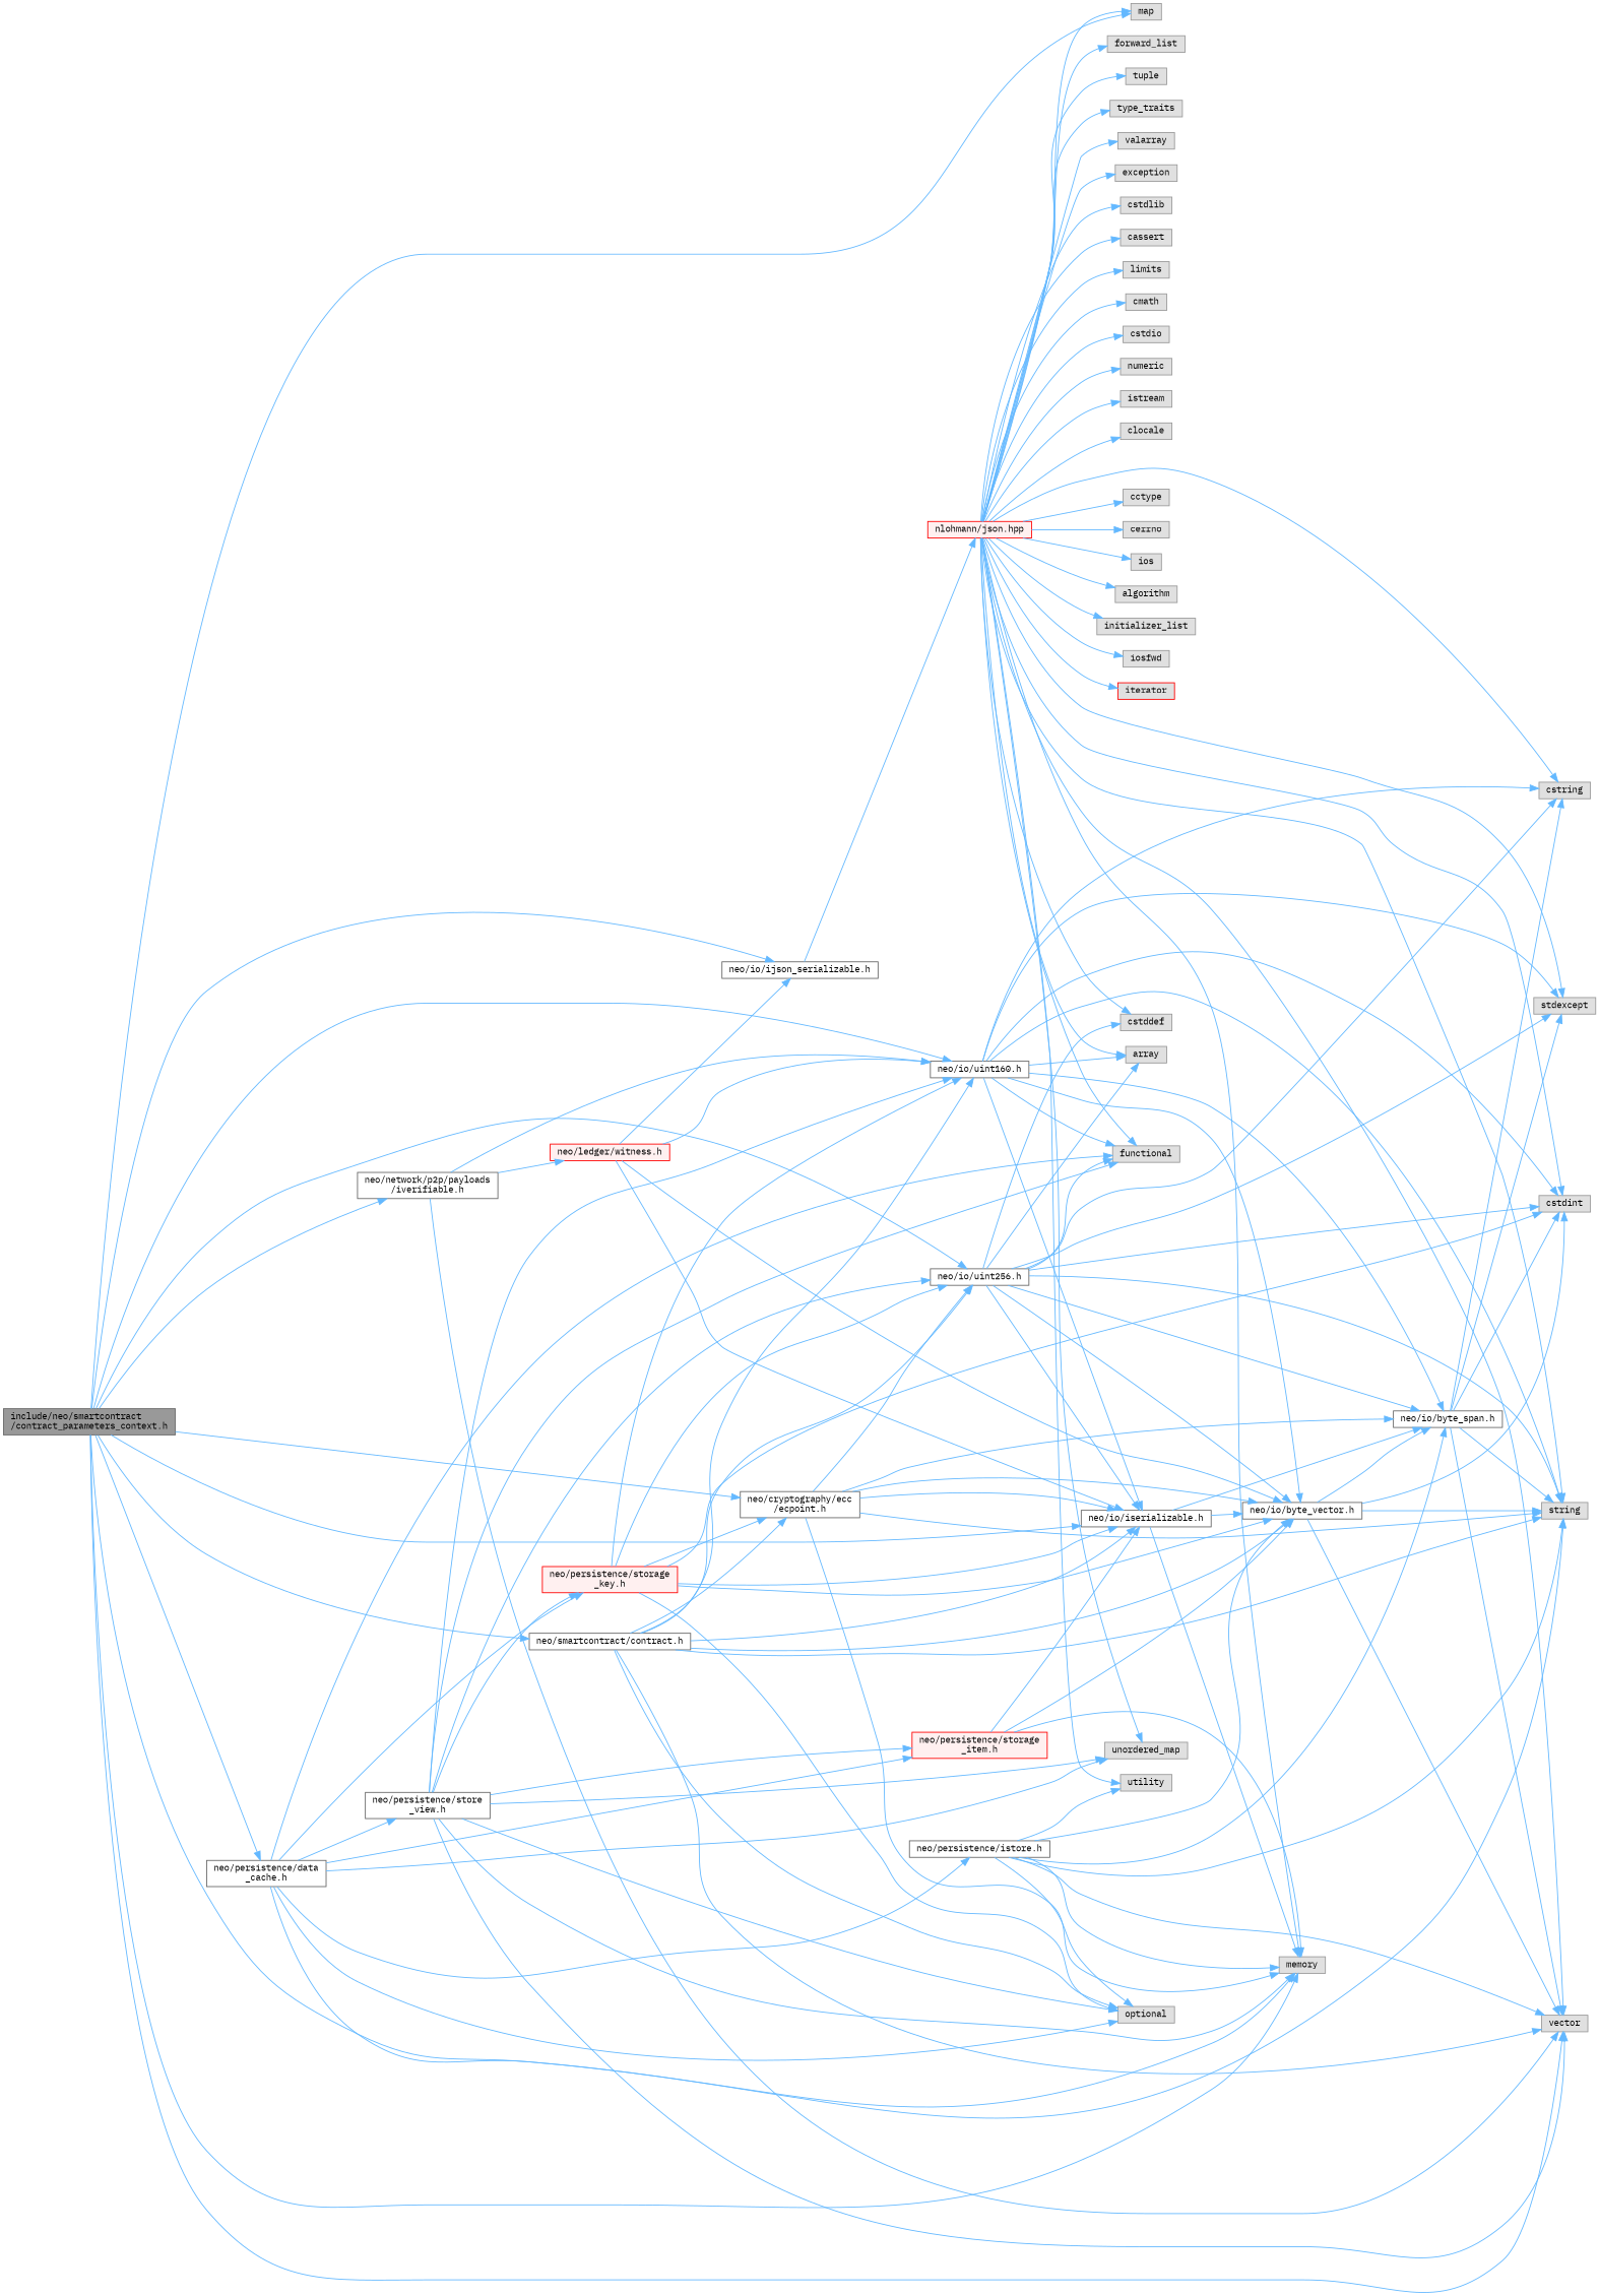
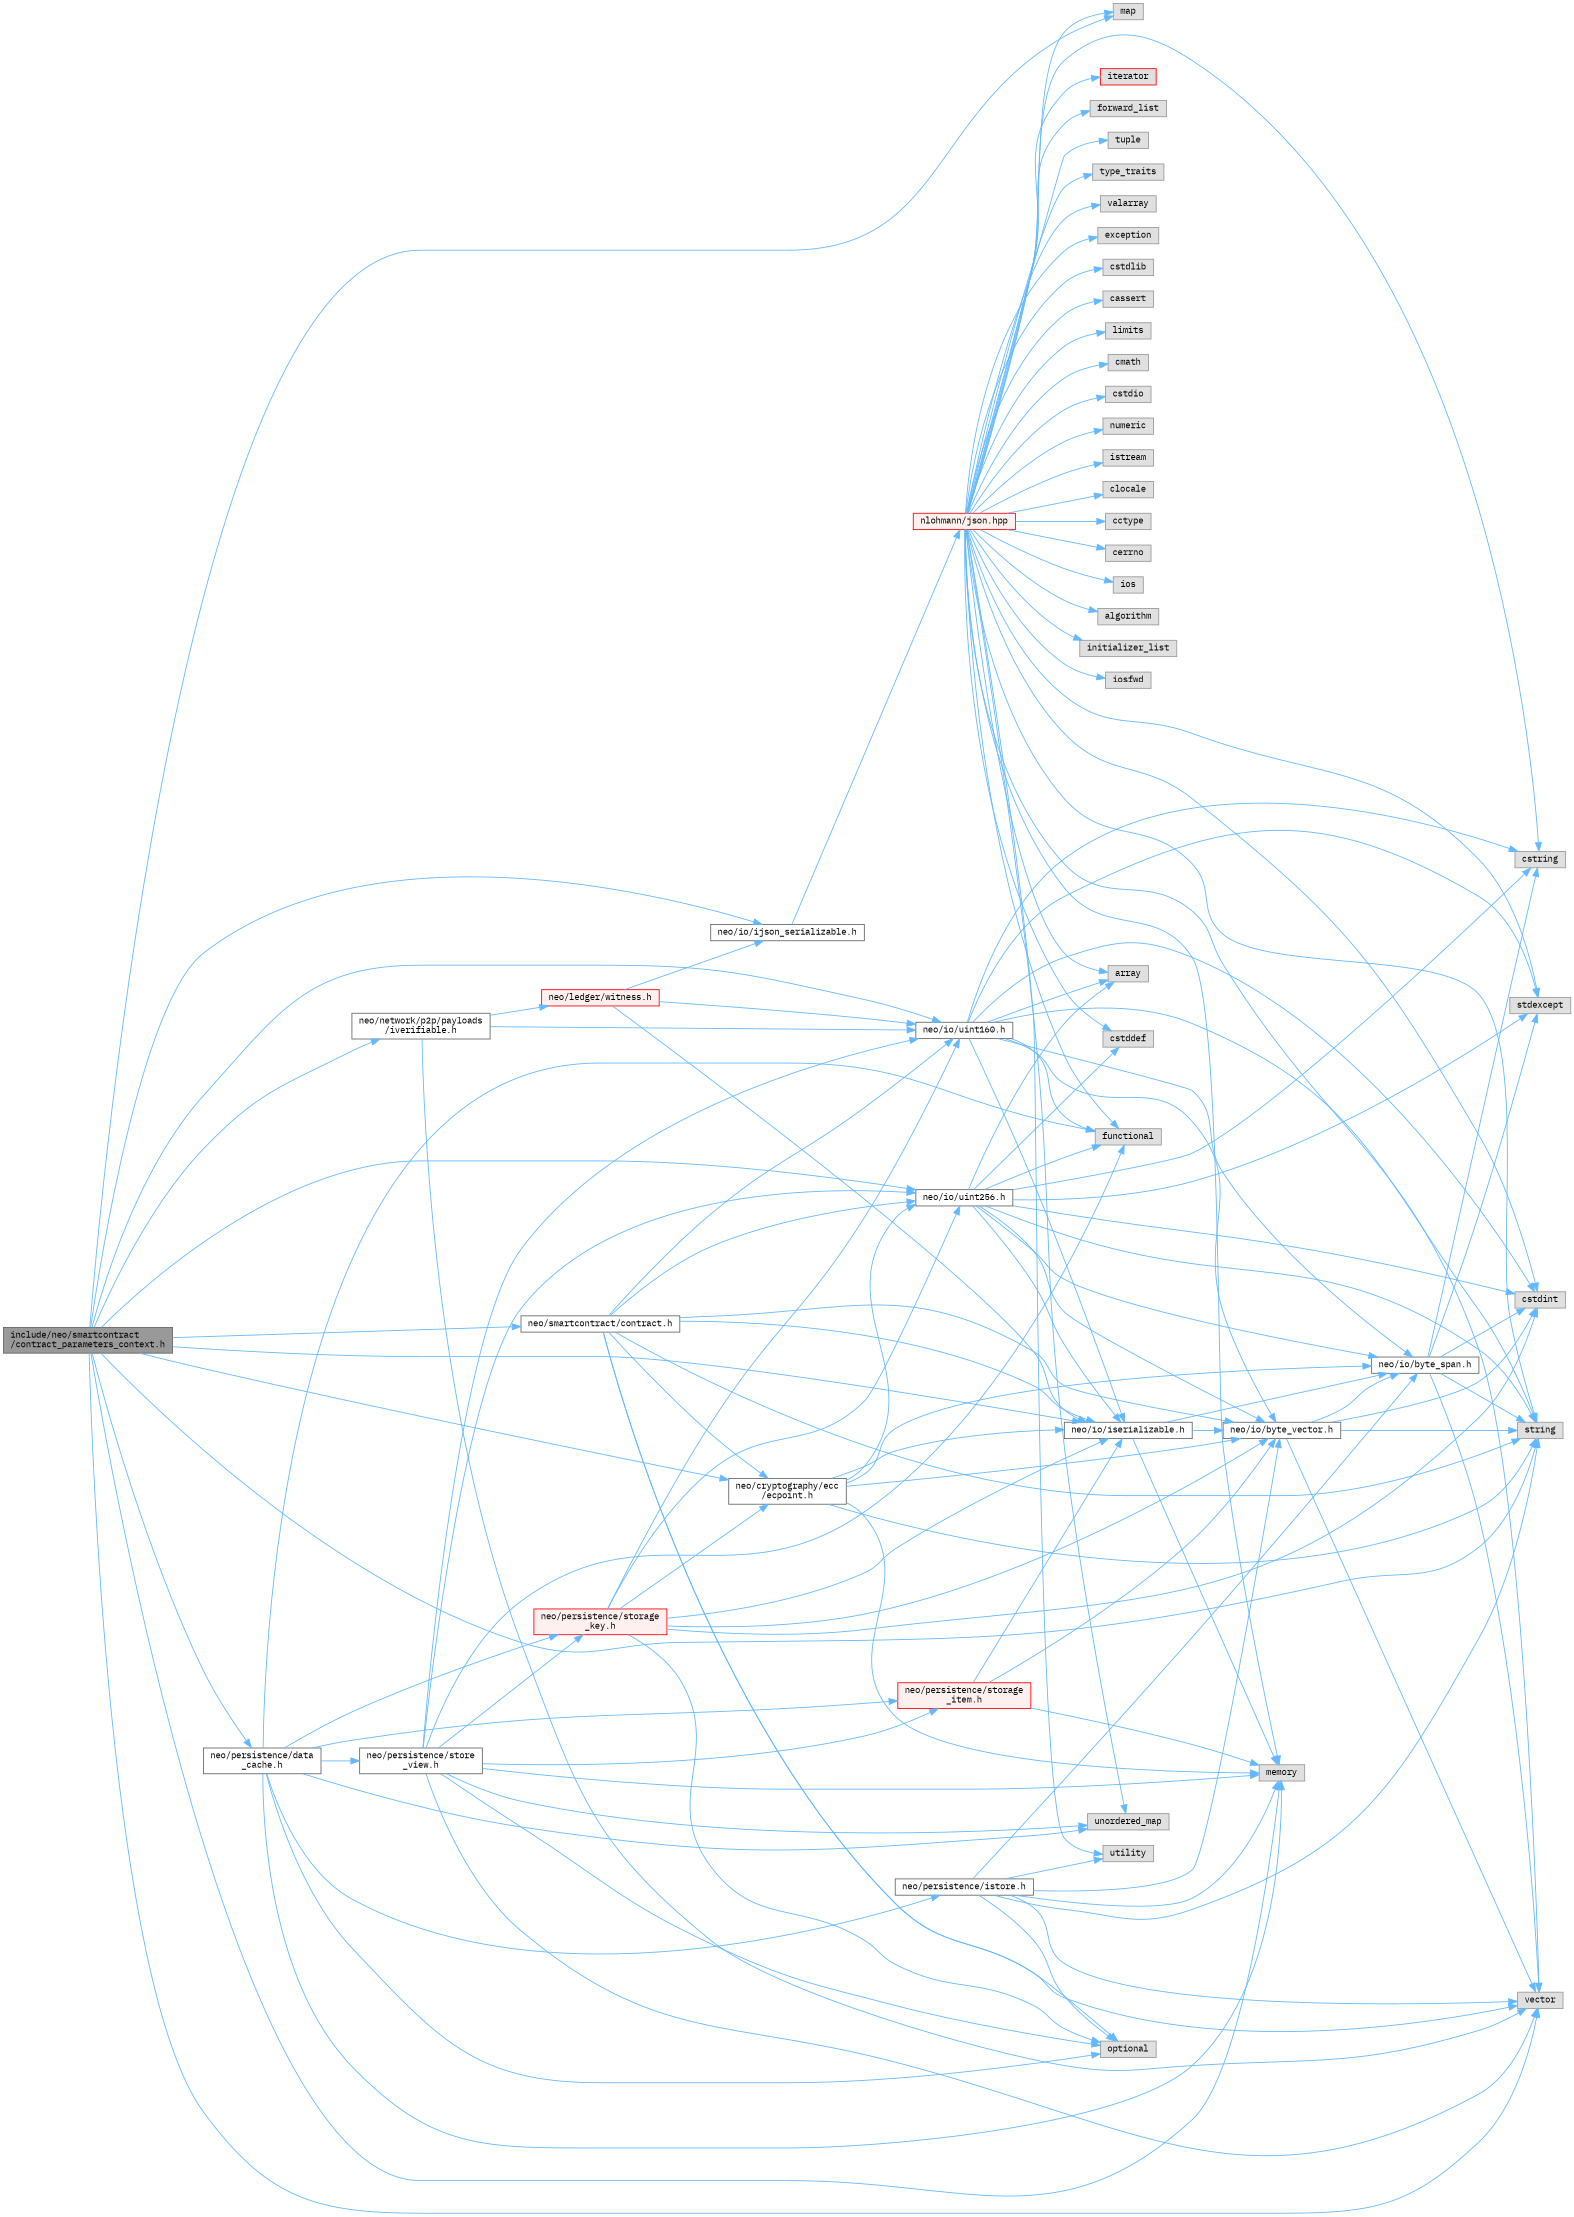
  digraph {
    fontname="IBM Plex Mono"
    rankdir=LR
    node [color=grey60 fillcolor="#E0E0E0" fontname="IBM Plex Mono" fontsize=10 shape=box style=filled]
    edge [color=steelblue1 fontname="IBM Plex Mono" fontsize=10 labelfontname=Helvetica labelfontsize=10 style=solid]
    n1 [color=gray40 fillcolor=grey60 fontcolor=black height=0.2 label="include/neo/smartcontract\l/contract_parameters_context.h" width=0.4]
    n2 [color=grey40 fillcolor=white height=0.2 label="neo/cryptography/ecc\l/ecpoint.h" width=0.4]
    n3 [height=0.2 label=string width=0.4]
    n4 [height=0.2 label=vector width=0.4]
    n5 [color=grey40 fillcolor=white height=0.2 label="neo/io/iserializable.h" width=0.4]
    n6 [height=0.2 label=memory width=0.4]
    n7 [color=grey40 fillcolor=white height=0.2 label="neo/io/uint256.h" width=0.4]
    n8 [color=grey40 fillcolor=white height=0.2 label="neo/io/ijson_serializable.h" width=0.4]
    n9 [height=0.2 label=map width=0.4]
    n10 [color=grey40 fillcolor=white height=0.2 label="neo/io/uint160.h" width=0.4]
    n11 [color=grey40 fillcolor=white height=0.2 label="neo/network/p2p/payloads\l/iverifiable.h" width=0.4]
    n12 [color=grey40 fillcolor=white height=0.2 label="neo/persistence/data\l_cache.h" width=0.4]
    n13 [color=grey40 fillcolor=white height=0.2 label="neo/smartcontract/contract.h" width=0.4]
    n14 [color=grey40 fillcolor=white height=0.2 label="neo/io/byte_span.h" width=0.4]
    n15 [color=grey40 fillcolor=white height=0.2 label="neo/io/byte_vector.h" width=0.4]
    n16 [height=0.2 label=cstdint width=0.4]
    n17 [height=0.2 label=cstring width=0.4]
    n18 [height=0.2 label=stdexcept width=0.4]
    n19 [height=0.2 label=array width=0.4]
    n20 [height=0.2 label=cstddef width=0.4]
    n21 [height=0.2 label=functional width=0.4]
    n22 [color=red fillcolor="#FFF0F0" height=0.2 label="nlohmann/json.hpp" width=0.4]
    n23 [color=red fillcolor="#FFF0F0" height=0.2 label="neo/ledger/witness.h" width=0.4]
    n24 [height=0.2 label=unordered_map width=0.4]
    n25 [color=grey40 fillcolor=white height=0.2 label="neo/persistence/istore.h" width=0.4]
    n26 [height=0.2 label=optional width=0.4]
    n27 [color=red fillcolor="#FFF0F0" height=0.2 label="neo/persistence/storage\l_item.h" width=0.4]
    n28 [color=red fillcolor="#FFF0F0" height=0.2 label="neo/persistence/storage\l_key.h" width=0.4]
    n29 [color=grey40 fillcolor=white height=0.2 label="neo/persistence/store\l_view.h" width=0.4]
    n30 [height=0.2 label=algorithm width=0.4]
    n31 [height=0.2 label=initializer_list width=0.4]
    n32 [height=0.2 label=iosfwd width=0.4]
    n33 [color=red height=0.2 label=iterator width=0.4]
    n34 [height=0.2 label=utility width=0.4]
    n35 [height=0.2 label=forward_list width=0.4]
    n36 [height=0.2 label=tuple width=0.4]
    n37 [height=0.2 label=type_traits width=0.4]
    n38 [height=0.2 label=valarray width=0.4]
    n39 [height=0.2 label=exception width=0.4]
    n40 [height=0.2 label=cstdlib width=0.4]
    n41 [height=0.2 label=cassert width=0.4]
    n42 [height=0.2 label=limits width=0.4]
    n43 [height=0.2 label=cmath width=0.4]
    n44 [height=0.2 label=cstdio width=0.4]
    n45 [height=0.2 label=numeric width=0.4]
    n46 [height=0.2 label=istream width=0.4]
    n47 [height=0.2 label=clocale width=0.4]
    n48 [height=0.2 label=cctype width=0.4]
    n49 [height=0.2 label=cerrno width=0.4]
    n50 [height=0.2 label=ios width=0.4]
    n1 -> n2
    n1 -> n3
    n1 -> n4
    n1 -> n5
    n1 -> n6
    n1 -> n7
    n1 -> n8
    n1 -> n9
    n1 -> n10
    n1 -> n11
    n1 -> n12
    n1 -> n13
    n2 -> n3
    n2 -> n5
    n2 -> n6
    n2 -> n7
    n2 -> n14
    n2 -> n15
    n5 -> n6
    n5 -> n14
    n5 -> n15
    n7 -> n3
    n7 -> n5
    n7 -> n14
    n7 -> n15
    n7 -> n16
    n7 -> n17
    n7 -> n18
    n7 -> n19
    n7 -> n20
    n7 -> n21
    n8 -> n22
    n10 -> n3
    n10 -> n5
    n10 -> n14
    n10 -> n15
    n10 -> n16
    n10 -> n17
    n10 -> n18
    n10 -> n19
    n10 -> n21
    n11 -> n4
    n11 -> n10
    n11 -> n23
    n12 -> n6
    n12 -> n21
    n12 -> n24
    n12 -> n25
    n12 -> n26
    n12 -> n27
    n12 -> n28
    n12 -> n29
    n13 -> n2
    n13 -> n3
    n13 -> n4
    n13 -> n5
    n13 -> n7
    n13 -> n10
    n13 -> n15
    n13 -> n26
    n14 -> n3
    n14 -> n4
    n14 -> n16
    n14 -> n17
    n14 -> n18
    n15 -> n3
    n15 -> n4
    n15 -> n14
    n15 -> n16
    n22 -> n3
    n22 -> n4
    n22 -> n6
    n22 -> n9
    n22 -> n16
    n22 -> n17
    n22 -> n18
    n22 -> n19
    n22 -> n20
    n22 -> n21
    n22 -> n24
    n22 -> n30
    n22 -> n31
    n22 -> n32
    n22 -> n33
    n22 -> n34
    n22 -> n35
    n22 -> n36
    n22 -> n37
    n22 -> n38
    n22 -> n39
    n22 -> n40
    n22 -> n41
    n22 -> n42
    n22 -> n43
    n22 -> n44
    n22 -> n45
    n22 -> n46
    n22 -> n47
    n22 -> n48
    n22 -> n49
    n22 -> n50
    n23 -> n5
    n23 -> n8
    n23 -> n10
-   n23 -> n15
    n25 -> n3
    n25 -> n4
    n25 -> n6
    n25 -> n14
    n25 -> n15
    n25 -> n26
    n25 -> n34
    n27 -> n5
    n27 -> n6
    n27 -> n15
    n28 -> n2
    n28 -> n5
    n28 -> n7
    n28 -> n10
    n28 -> n15
    n28 -> n16
    n28 -> n26
    n29 -> n4
    n29 -> n6
    n29 -> n7
    n29 -> n10
    n29 -> n21
    n29 -> n24
    n29 -> n26
    n29 -> n27
    n29 -> n28
  }
